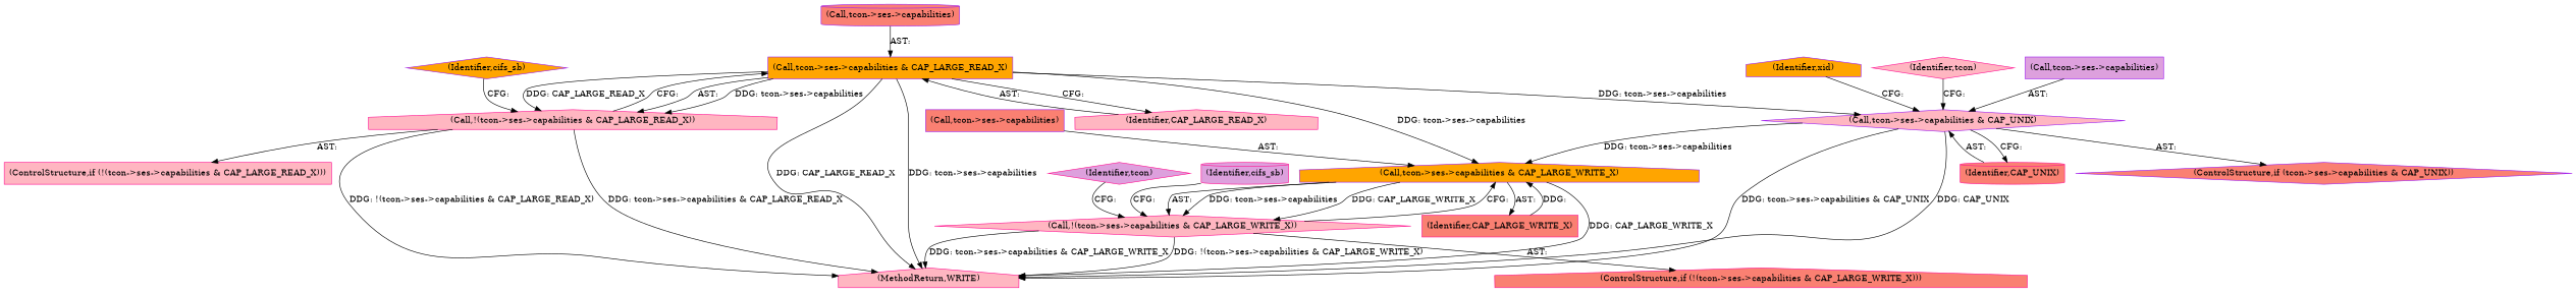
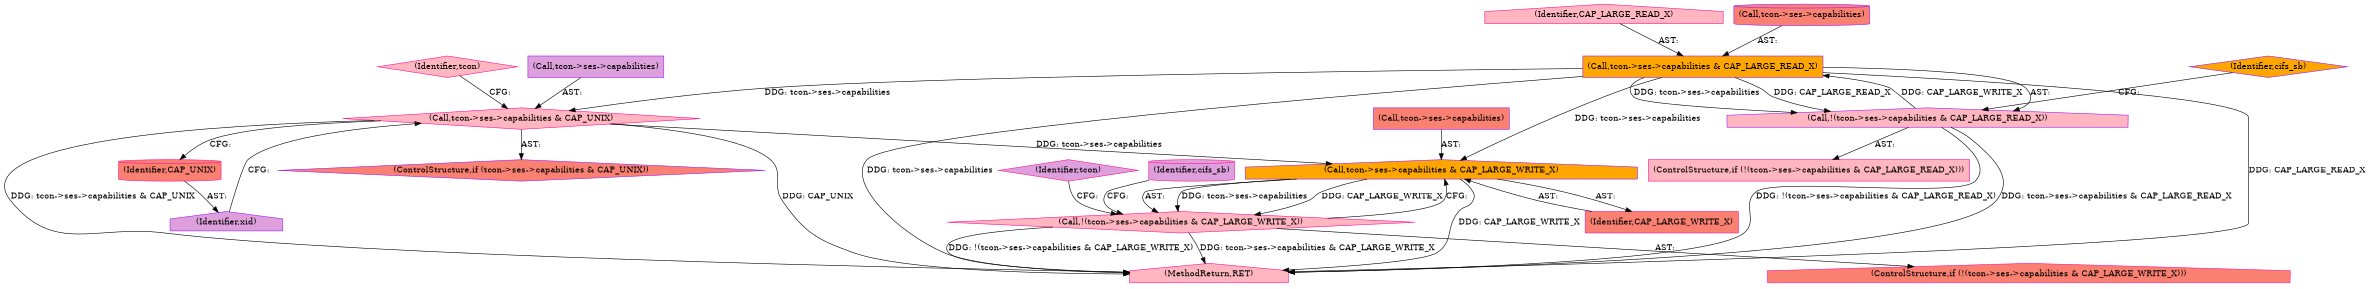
  digraph {
    node [color=deeppink fillcolor=lightpink shape=diamond style=filled]
-   n1 [color=purple label="(Call,tcon->ses->capabilities & CAP_UNIX)"]
+   n1 [label="(Call,tcon->ses->capabilities & CAP_UNIX)"]
    n2 [color=purple fillcolor=orange label="(Call,tcon->ses->capabilities & CAP_LARGE_WRITE_X)" shape=house]
    n3 [fillcolor=salmon label="(Identifier,CAP_UNIX)" shape=cylinder]
-   n4 [label="(MethodReturn,WRITE)" shape=house]
+   n4 [label="(MethodReturn,RET)" shape=house]
    n5 [color=purple fillcolor=salmon label="(ControlStructure,if (tcon->ses->capabilities & CAP_UNIX))"]
    n6 [label="(Call,!(tcon->ses->capabilities & CAP_LARGE_WRITE_X))"]
    n7 [fillcolor=salmon label="(Identifier,CAP_LARGE_WRITE_X)" shape=box]
    n8 [color=purple fillcolor=orange label="(Call,tcon->ses->capabilities & CAP_LARGE_READ_X)" shape=box]
-   n9 [label="(Call,!(tcon->ses->capabilities & CAP_LARGE_READ_X))" shape=house]
+   n9 [color=purple label="(Call,!(tcon->ses->capabilities & CAP_LARGE_READ_X))" shape=house]
    n10 [label="(Identifier,CAP_LARGE_READ_X)" shape=house]
    n11 [label="(ControlStructure,if (!(tcon->ses->capabilities & CAP_LARGE_READ_X)))" shape=box]
    n12 [fillcolor=salmon label="(ControlStructure,if (!(tcon->ses->capabilities & CAP_LARGE_WRITE_X)))" shape=house]
    n13 [fillcolor=plum label="(Identifier,tcon)"]
    n14 [label="(Identifier,tcon)"]
    n15 [color=purple fillcolor=plum label="(Call,tcon->ses->capabilities)" shape=box]
    n16 [color=purple fillcolor=salmon label="(Call,tcon->ses->capabilities)" shape=cylinder]
-   n17 [color=purple fillcolor=orange label="(Identifier,xid)" shape=house]
+   n17 [color=purple fillcolor=plum label="(Identifier,xid)" shape=house]
    n18 [color=purple fillcolor=orange label="(Identifier,cifs_sb)"]
    n19 [fillcolor=plum label="(Identifier,cifs_sb)" shape=cylinder]
    n20 [color=purple fillcolor=salmon label="(Call,tcon->ses->capabilities)" shape=box]
    n1 -> n2 [label="DDG: tcon->ses->capabilities"]
    n1 -> n3 [label="CFG: "]
    n1 -> n4 [label="DDG: tcon->ses->capabilities & CAP_UNIX"]
    n1 -> n4 [label="DDG: CAP_UNIX"]
    n1 -> n5 [label="AST: "]
    n2 -> n4 [label="DDG: CAP_LARGE_WRITE_X"]
    n2 -> n6 [label="AST: "]
    n2 -> n6 [label="DDG: tcon->ses->capabilities"]
    n2 -> n6 [label="DDG: CAP_LARGE_WRITE_X"]
    n2 -> n7 [label="AST: "]
-   n3 -> n1 [label="AST: "]
+   n3 -> n17 [label="AST: "]
    n6 -> n2 [label="CFG: "]
    n6 -> n4 [label="DDG: tcon->ses->capabilities & CAP_LARGE_WRITE_X"]
    n6 -> n4 [label="DDG: !(tcon->ses->capabilities & CAP_LARGE_WRITE_X)"]
    n6 -> n12 [label="AST: "]
-   n7 -> n2 [label="DDG: "]
+   n7 -> n2 [label="AST: "]
    n8 -> n1 [label="DDG: tcon->ses->capabilities"]
    n8 -> n2 [label="DDG: tcon->ses->capabilities"]
    n8 -> n4 [label="DDG: CAP_LARGE_READ_X"]
    n8 -> n4 [label="DDG: tcon->ses->capabilities"]
    n8 -> n9 [label="AST: "]
    n8 -> n9 [label="DDG: tcon->ses->capabilities"]
    n8 -> n9 [label="DDG: CAP_LARGE_READ_X"]
-   n8 -> n10 [label="CFG: "]
    n9 -> n4 [label="DDG: !(tcon->ses->capabilities & CAP_LARGE_READ_X)"]
    n9 -> n4 [label="DDG: tcon->ses->capabilities & CAP_LARGE_READ_X"]
-   n9 -> n8 [label="CFG: "]
+   n9 -> n8 [label="DDG: CAP_LARGE_WRITE_X"]
    n9 -> n11 [label="AST: "]
    n10 -> n8 [label="AST: "]
    n13 -> n6 [label="CFG: "]
    n14 -> n1 [label="CFG: "]
    n15 -> n1 [label="AST: "]
    n16 -> n8 [label="AST: "]
    n17 -> n1 [label="CFG: "]
    n18 -> n9 [label="CFG: "]
    n19 -> n6 [label="CFG: "]
    n20 -> n2 [label="AST: "]
  }
